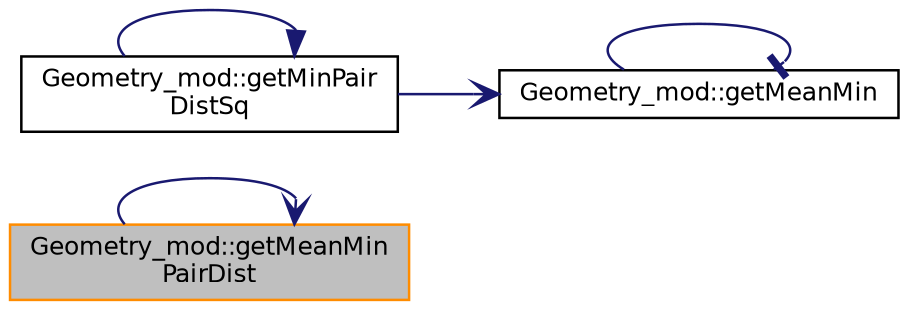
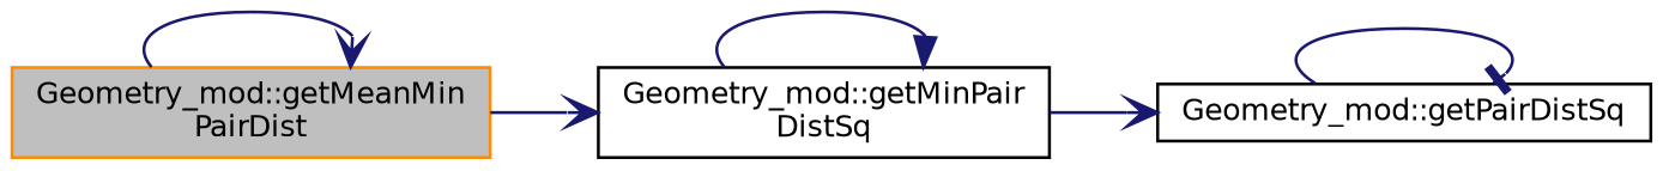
  digraph {
    rankdir=LR
    node [color=black fillcolor=white fontname=Helvetica fontsize=10 shape=record style=filled]
    edge [arrowhead=vee color=midnightblue fontname=Helvetica fontsize=10 labelfontname=Helvetica labelfontsize=10 style=solid]
    n1 [color=darkorange fillcolor=grey75 fontcolor=black height=0.2 label="Geometry_mod::getMeanMin\lPairDist" width=0.4]
    n2 [height=0.2 label="Geometry_mod::getMinPair\lDistSq" width=0.4]
-   n3 [height=0.2 label="Geometry_mod::getMeanMin" width=0.4]
+   n3 [height=0.2 label="Geometry_mod::getPairDistSq" width=0.4]
    n1 -> n1
+   n1 -> n2
    n2 -> n2 [arrowhead=normal]
    n2 -> n3
    n3 -> n3 [arrowhead=tee]
  }
